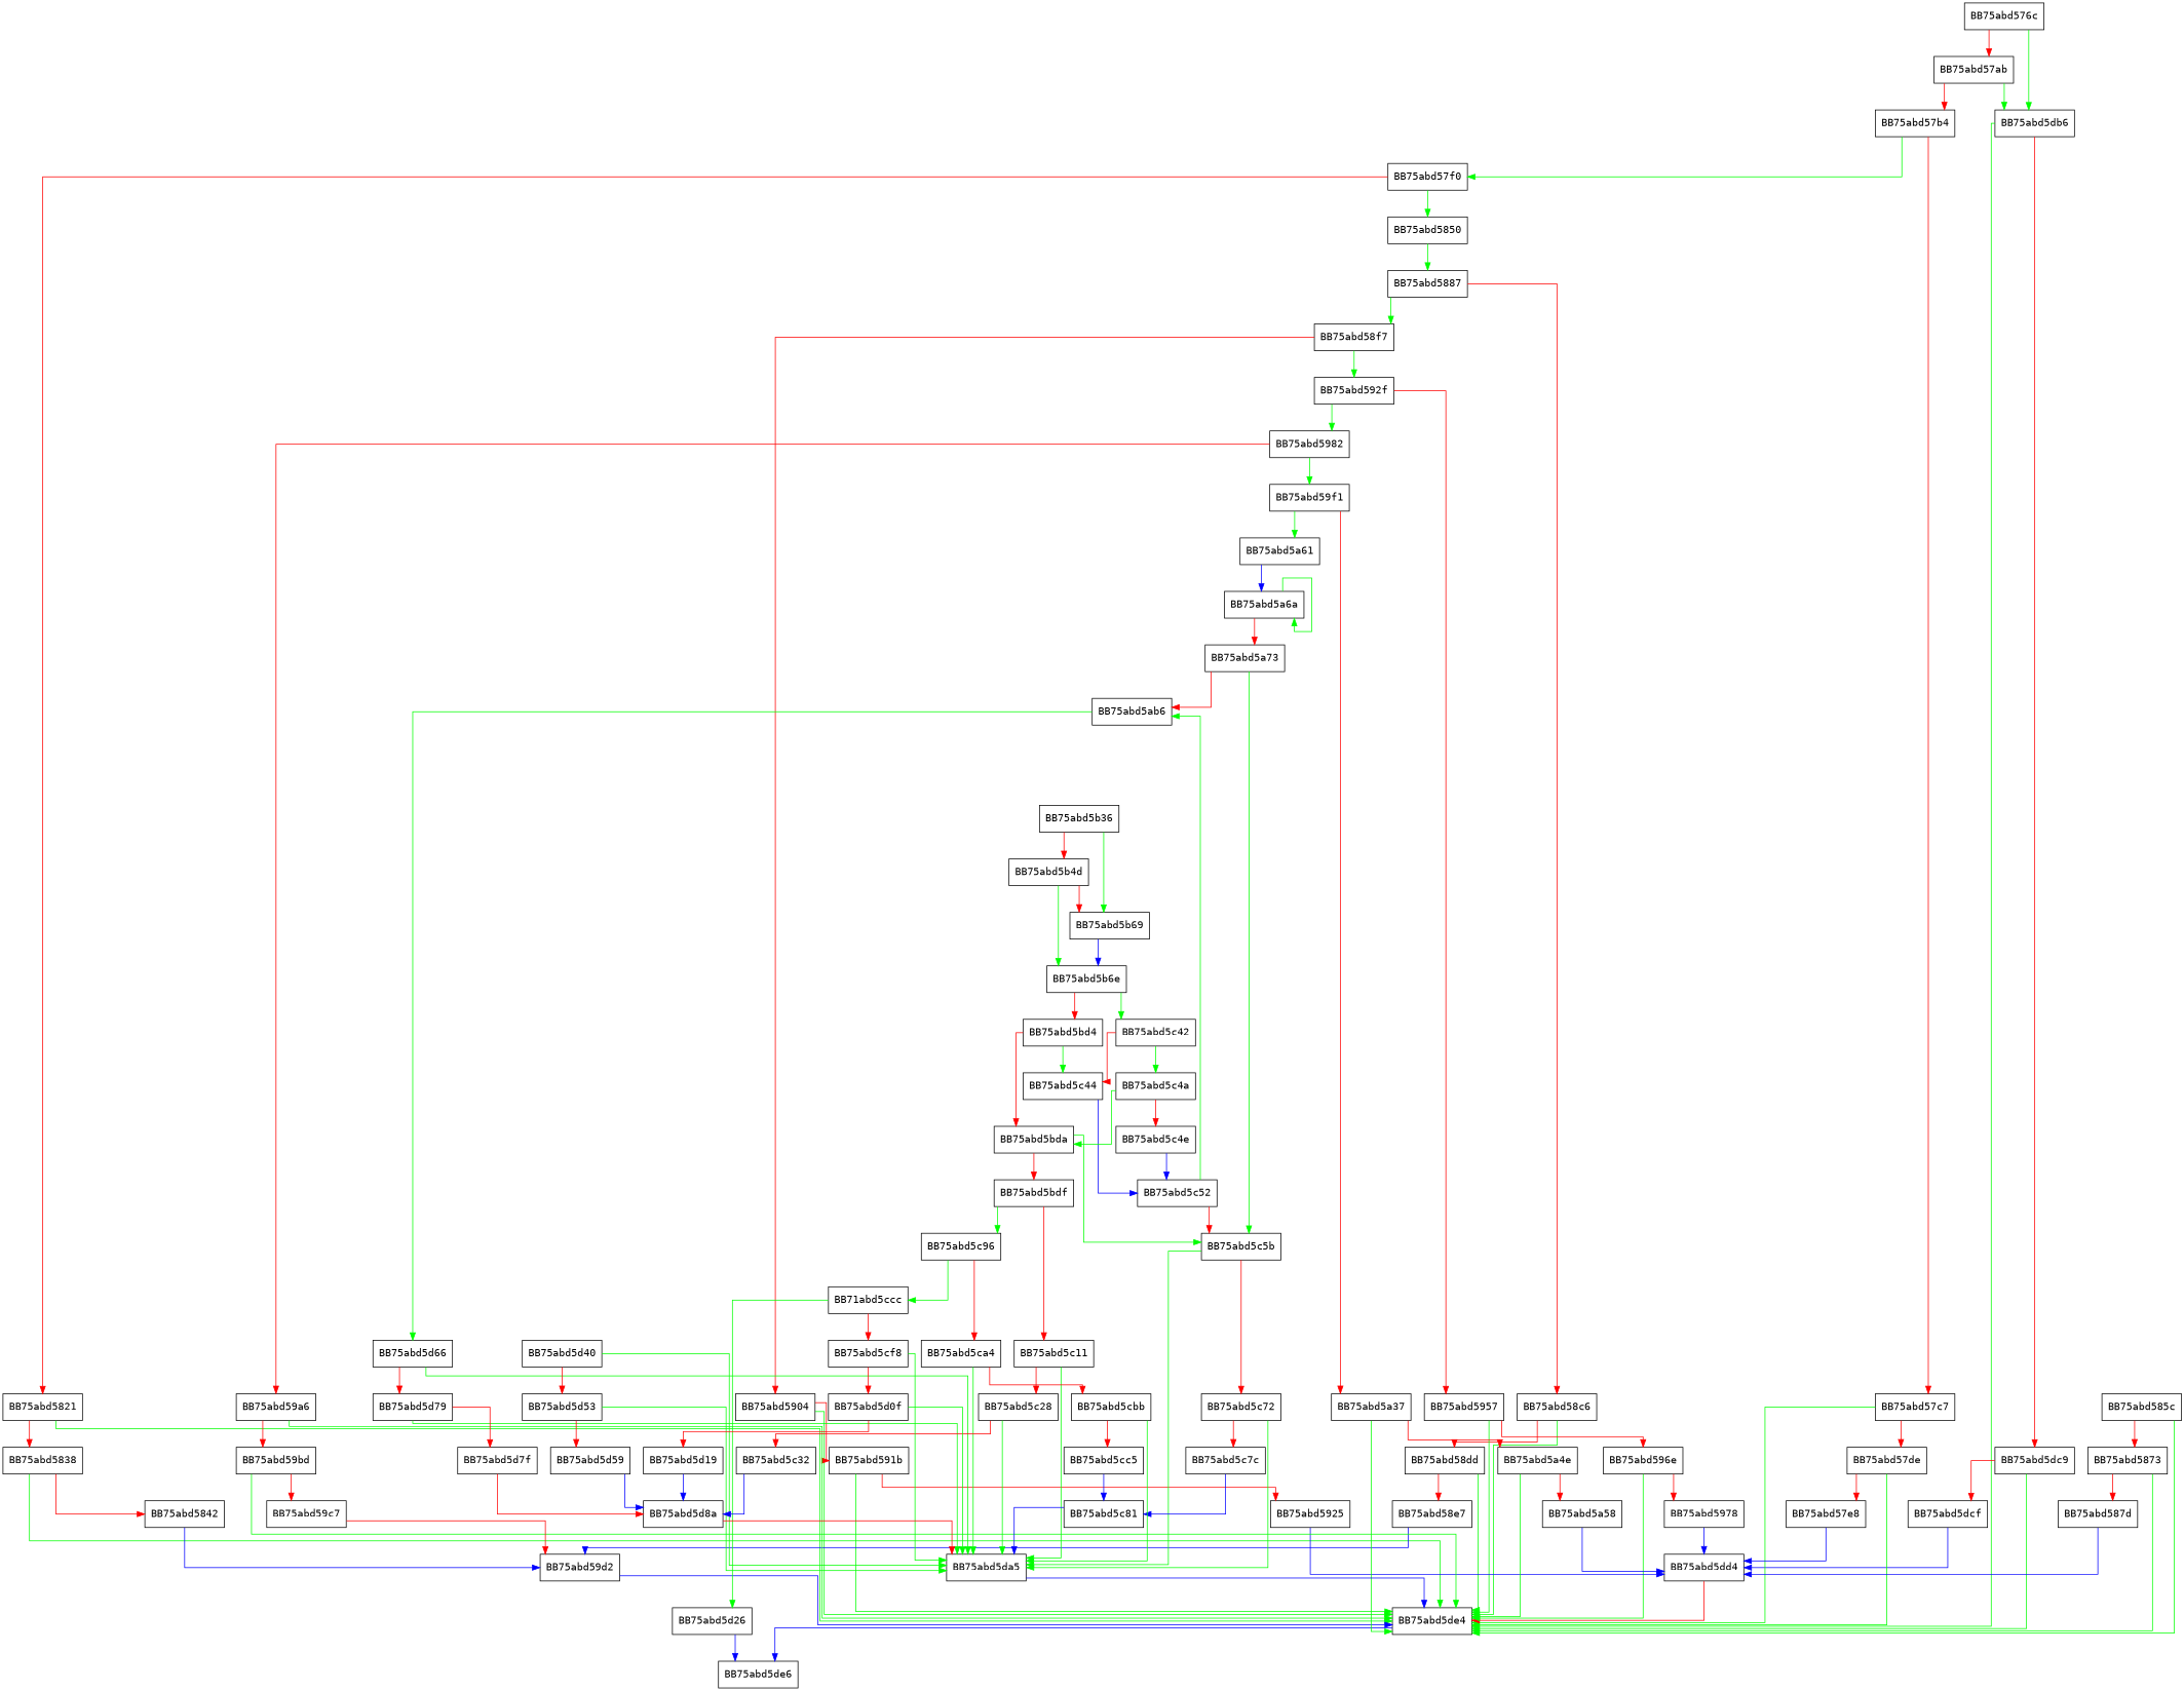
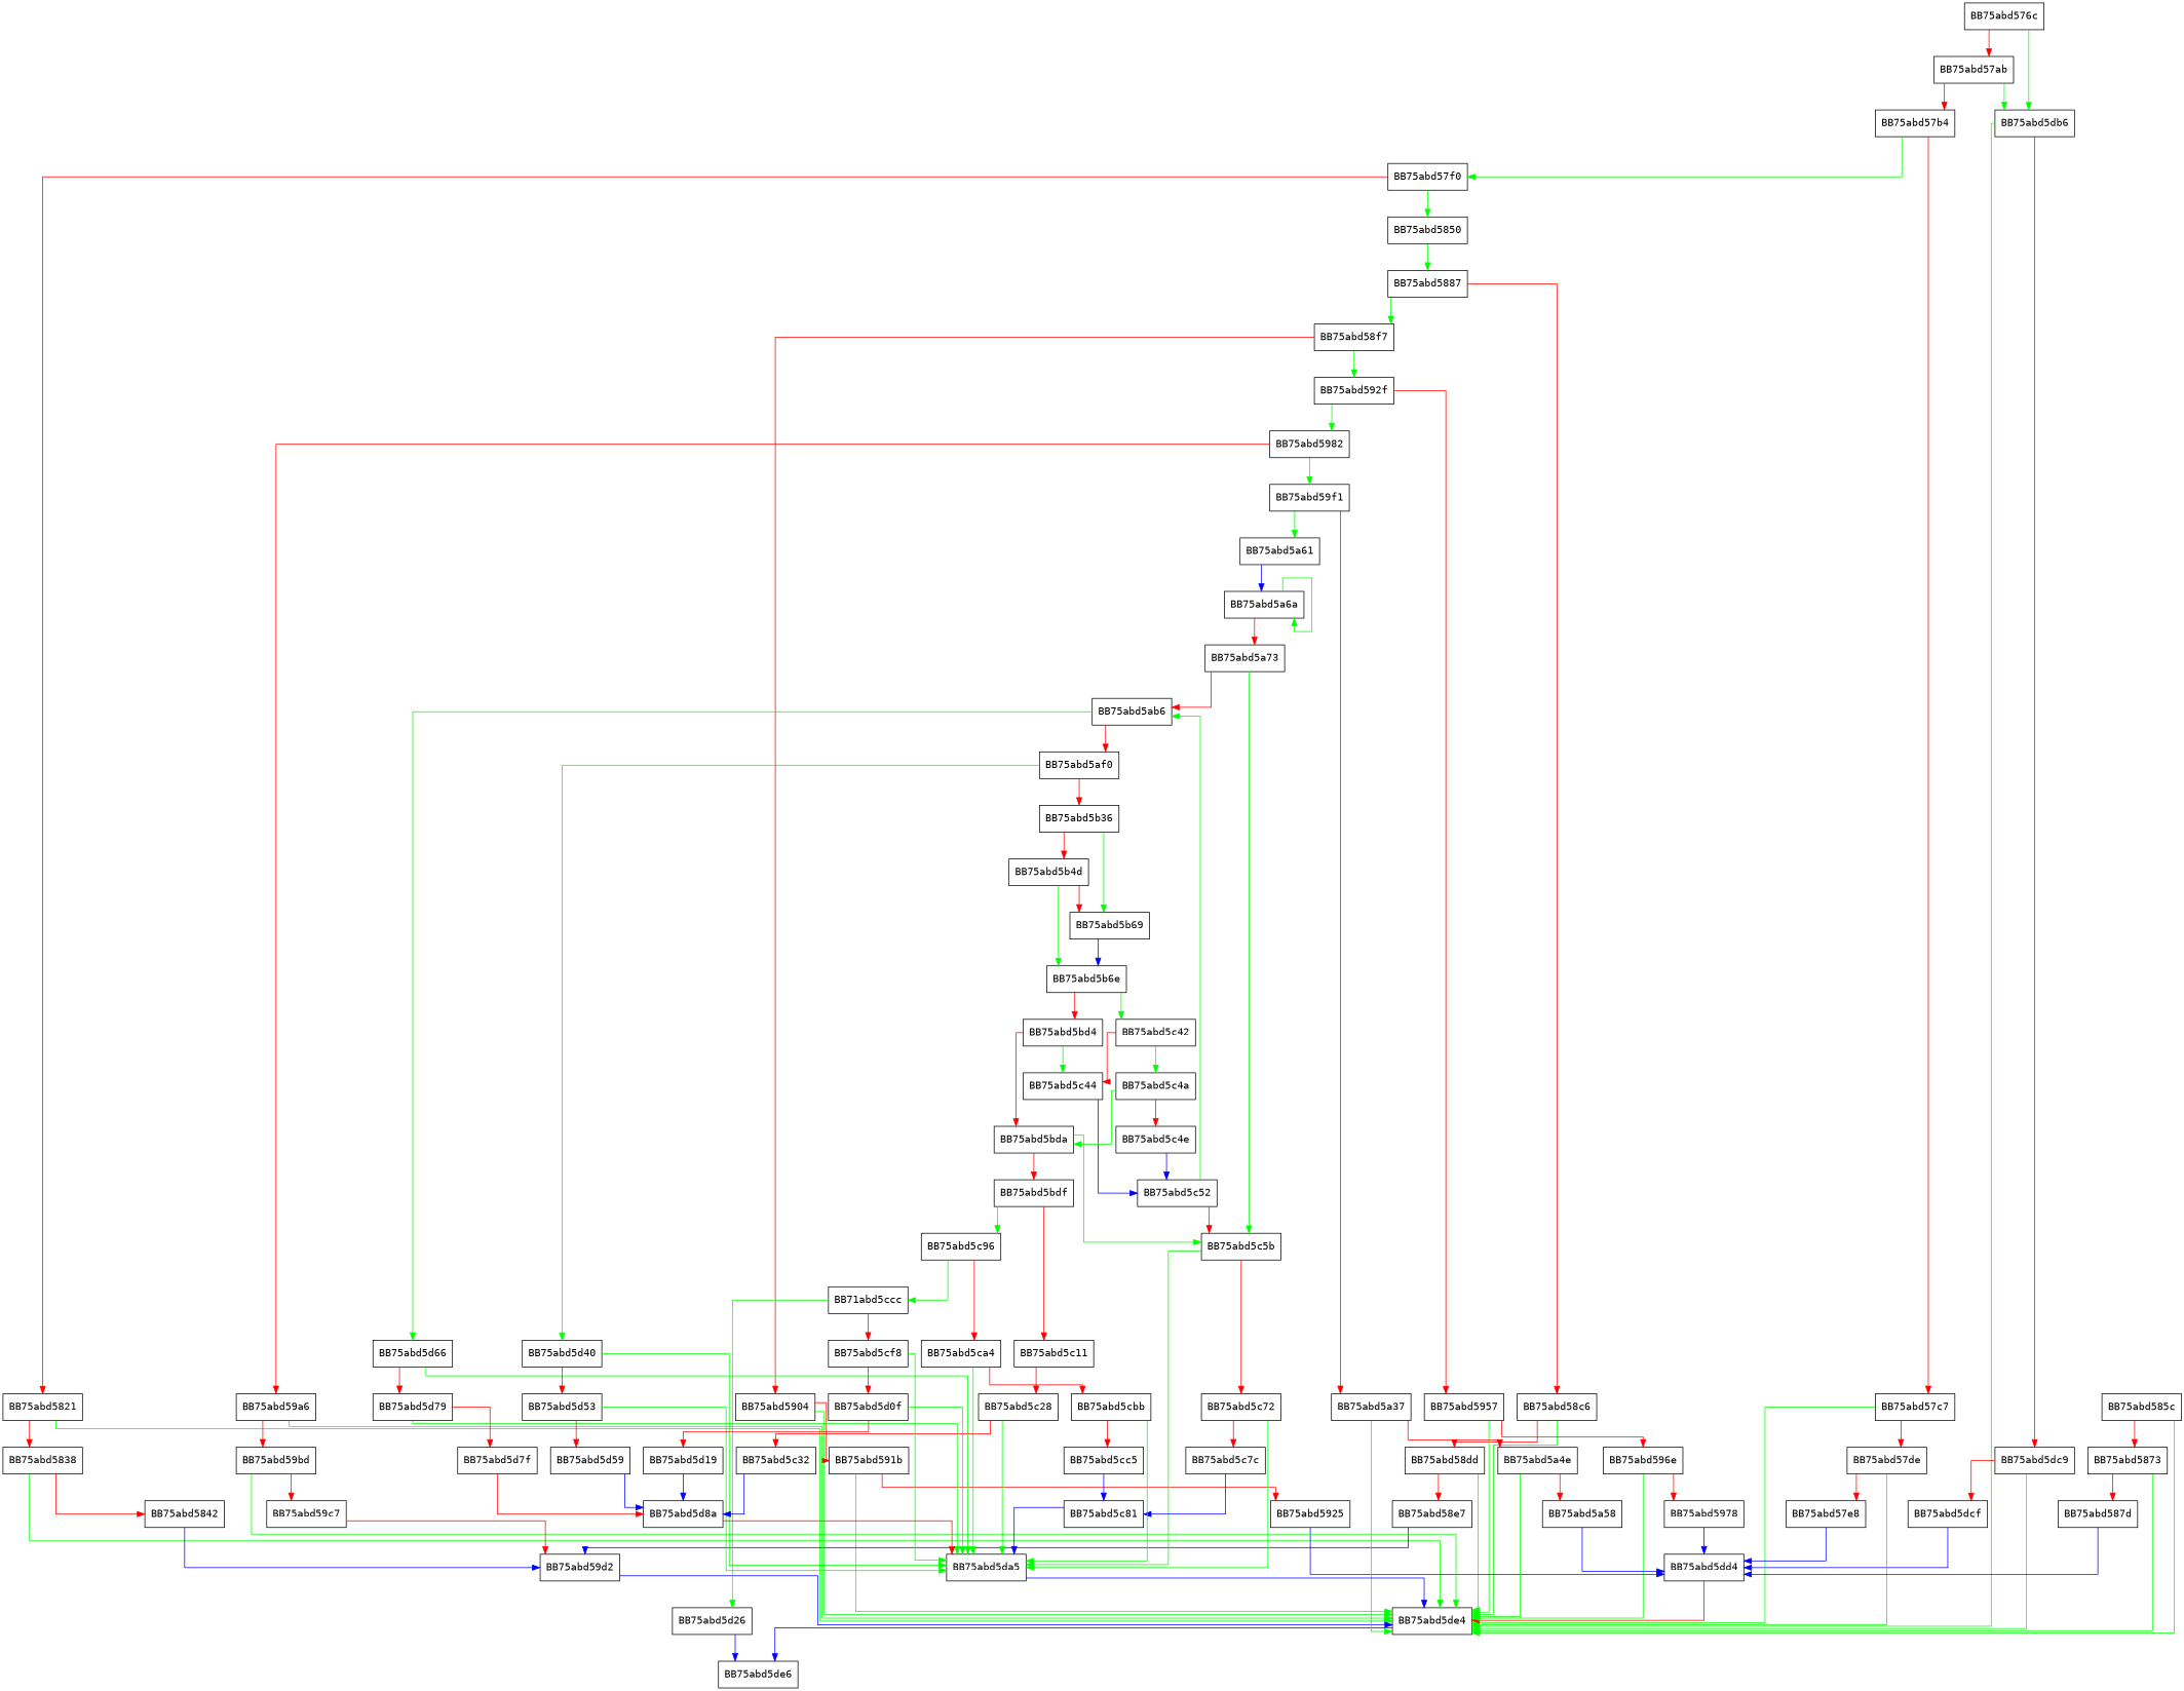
  digraph {
    fontname="DejaVu Sans Mono"
    splines=ortho
    node [fontname="DejaVu Sans Mono" shape=box]
    edge [color=red fontname="DejaVu Sans Mono"]
    BB75abd576c
    BB75abd5db6
    BB75abd57ab
    BB75abd5de4
    BB75abd5dc9
    BB75abd57b4
    BB75abd5de6
    BB75abd5dcf
    BB75abd57f0
    BB75abd57c7
    BB75abd5850
    BB75abd5821
    BB75abd57de
    BB75abd5887
    BB75abd5838
    BB75abd57e8
    BB75abd5dd4
    BB75abd58f7
    BB75abd58c6
    BB75abd585c
    BB75abd5873
    BB75abd5842
    BB75abd59d2
    BB75abd592f
    BB75abd5904
    BB75abd58dd
    BB75abd587d
    BB75abd5982
    BB75abd5957
    BB75abd591b
    BB75abd58e7
    BB75abd59f1
    BB75abd59a6
    BB75abd596e
    BB75abd5925
    BB75abd5a61
    BB75abd5a37
    BB75abd59bd
    BB75abd5978
    BB75abd5a6a
    BB75abd5a4e
    BB75abd59c7
    BB75abd5a73
    BB75abd5a58
    BB75abd5c5b
    BB75abd5ab6
    BB75abd5da5
    BB75abd5c72
    BB75abd5d66
+   BB75abd5af0
    BB75abd5c7c
    BB75abd5d79
    BB75abd5d40
    BB75abd5b36
    BB75abd5d7f
    BB75abd5d53
    BB75abd5b69
    BB75abd5b4d
    BB75abd5d59
    BB75abd5b6e
    BB75abd5c42
    BB75abd5bd4
    BB75abd5c44
    BB75abd5c4a
    BB75abd5bda
    BB75abd5c52
    BB75abd5c4e
    BB75abd5bdf
    BB75abd5c96
    BB75abd5c11
    n71 [label=BB71abd5ccc]
    BB75abd5ca4
    BB75abd5c28
    BB75abd5d26
    BB75abd5cf8
    BB75abd5cbb
    BB75abd5c32
    BB75abd5d8a
    BB75abd5c81
    BB75abd5d0f
    BB75abd5cc5
    BB75abd5d19
    BB75abd576c -> BB75abd5db6 [color=green]
    BB75abd576c -> BB75abd57ab
    BB75abd5db6 -> BB75abd5de4 [color=green]
    BB75abd5db6 -> BB75abd5dc9
    BB75abd57ab -> BB75abd5db6 [color=green]
    BB75abd57ab -> BB75abd57b4
    BB75abd5de4 -> BB75abd5de6 [color=blue]
    BB75abd5dc9 -> BB75abd5de4 [color=green]
    BB75abd5dc9 -> BB75abd5dcf
    BB75abd57b4 -> BB75abd57f0 [color=green]
    BB75abd57b4 -> BB75abd57c7
    BB75abd5dcf -> BB75abd5dd4 [color=blue]
    BB75abd57f0 -> BB75abd5850 [color=green]
    BB75abd57f0 -> BB75abd5821
    BB75abd57c7 -> BB75abd5de4 [color=green]
    BB75abd57c7 -> BB75abd57de
    BB75abd5850 -> BB75abd5887 [color=green]
    BB75abd5821 -> BB75abd5de4 [color=green]
    BB75abd5821 -> BB75abd5838
    BB75abd57de -> BB75abd5de4 [color=green]
    BB75abd57de -> BB75abd57e8
    BB75abd5887 -> BB75abd58f7 [color=green]
    BB75abd5887 -> BB75abd58c6
    BB75abd5838 -> BB75abd5de4 [color=green]
    BB75abd5838 -> BB75abd5842
    BB75abd57e8 -> BB75abd5dd4 [color=blue]
    BB75abd5dd4 -> BB75abd5de4
    BB75abd58f7 -> BB75abd592f [color=green]
    BB75abd58f7 -> BB75abd5904
    BB75abd58c6 -> BB75abd5de4 [color=green]
    BB75abd58c6 -> BB75abd58dd
    BB75abd585c -> BB75abd5de4 [color=green]
    BB75abd585c -> BB75abd5873
    BB75abd5873 -> BB75abd5de4 [color=green]
    BB75abd5873 -> BB75abd587d
    BB75abd5842 -> BB75abd59d2 [color=blue]
    BB75abd59d2 -> BB75abd5de4 [color=blue]
    BB75abd592f -> BB75abd5982 [color=green]
    BB75abd592f -> BB75abd5957
    BB75abd5904 -> BB75abd5de4 [color=green]
    BB75abd5904 -> BB75abd591b
    BB75abd58dd -> BB75abd5de4 [color=green]
    BB75abd58dd -> BB75abd58e7
    BB75abd587d -> BB75abd5dd4 [color=blue]
    BB75abd5982 -> BB75abd59f1 [color=green]
    BB75abd5982 -> BB75abd59a6
    BB75abd5957 -> BB75abd5de4 [color=green]
    BB75abd5957 -> BB75abd596e
    BB75abd591b -> BB75abd5de4 [color=green]
    BB75abd591b -> BB75abd5925
    BB75abd58e7 -> BB75abd59d2 [color=blue]
    BB75abd59f1 -> BB75abd5a61 [color=green]
    BB75abd59f1 -> BB75abd5a37
    BB75abd59a6 -> BB75abd5de4 [color=green]
    BB75abd59a6 -> BB75abd59bd
    BB75abd596e -> BB75abd5de4 [color=green]
    BB75abd596e -> BB75abd5978
    BB75abd5925 -> BB75abd5dd4 [color=blue]
    BB75abd5a61 -> BB75abd5a6a [color=blue]
    BB75abd5a37 -> BB75abd5de4 [color=green]
    BB75abd5a37 -> BB75abd5a4e
    BB75abd59bd -> BB75abd5de4 [color=green]
    BB75abd59bd -> BB75abd59c7
    BB75abd5978 -> BB75abd5dd4 [color=blue]
    BB75abd5a6a -> BB75abd5a6a [color=green]
    BB75abd5a6a -> BB75abd5a73
    BB75abd5a4e -> BB75abd5de4 [color=green]
    BB75abd5a4e -> BB75abd5a58
    BB75abd59c7 -> BB75abd59d2
    BB75abd5a73 -> BB75abd5c5b [color=green]
    BB75abd5a73 -> BB75abd5ab6
    BB75abd5a58 -> BB75abd5dd4 [color=blue]
    BB75abd5c5b -> BB75abd5da5 [color=green]
    BB75abd5c5b -> BB75abd5c72
    BB75abd5ab6 -> BB75abd5d66 [color=green]
+   BB75abd5ab6 -> BB75abd5af0
    BB75abd5da5 -> BB75abd5de4 [color=blue]
    BB75abd5c72 -> BB75abd5da5 [color=green]
    BB75abd5c72 -> BB75abd5c7c
    BB75abd5d66 -> BB75abd5da5 [color=green]
    BB75abd5d66 -> BB75abd5d79
+   BB75abd5af0 -> BB75abd5d40 [color=green]
+   BB75abd5af0 -> BB75abd5b36
    BB75abd5c7c -> BB75abd5c81 [color=blue]
    BB75abd5d79 -> BB75abd5da5 [color=green]
    BB75abd5d79 -> BB75abd5d7f
    BB75abd5d40 -> BB75abd5da5 [color=green]
    BB75abd5d40 -> BB75abd5d53
    BB75abd5b36 -> BB75abd5b69 [color=green]
    BB75abd5b36 -> BB75abd5b4d
    BB75abd5d7f -> BB75abd5d8a
    BB75abd5d53 -> BB75abd5da5 [color=green]
    BB75abd5d53 -> BB75abd5d59
    BB75abd5b69 -> BB75abd5b6e [color=blue]
    BB75abd5b4d -> BB75abd5b69
    BB75abd5b4d -> BB75abd5b6e [color=green]
    BB75abd5d59 -> BB75abd5d8a [color=blue]
    BB75abd5b6e -> BB75abd5c42 [color=green]
    BB75abd5b6e -> BB75abd5bd4
    BB75abd5c42 -> BB75abd5c44
    BB75abd5c42 -> BB75abd5c4a [color=green]
    BB75abd5bd4 -> BB75abd5c44 [color=green]
    BB75abd5bd4 -> BB75abd5bda
    BB75abd5c44 -> BB75abd5c52 [color=blue]
    BB75abd5c4a -> BB75abd5bda [color=green]
    BB75abd5c4a -> BB75abd5c4e
    BB75abd5bda -> BB75abd5c5b [color=green]
    BB75abd5bda -> BB75abd5bdf
    BB75abd5c52 -> BB75abd5c5b
    BB75abd5c52 -> BB75abd5ab6 [color=green]
    BB75abd5c4e -> BB75abd5c52 [color=blue]
    BB75abd5bdf -> BB75abd5c96 [color=green]
    BB75abd5bdf -> BB75abd5c11
    BB75abd5c96 -> n71 [color=green]
    BB75abd5c96 -> BB75abd5ca4
-   BB75abd5c11 -> BB75abd5da5 [color=green]
    BB75abd5c11 -> BB75abd5c28
    n71 -> BB75abd5d26 [color=green]
    n71 -> BB75abd5cf8
    BB75abd5ca4 -> BB75abd5da5 [color=green]
    BB75abd5ca4 -> BB75abd5cbb
    BB75abd5c28 -> BB75abd5da5 [color=green]
    BB75abd5c28 -> BB75abd5c32
    BB75abd5d26 -> BB75abd5de6 [color=blue]
    BB75abd5cf8 -> BB75abd5da5 [color=green]
    BB75abd5cf8 -> BB75abd5d0f
    BB75abd5cbb -> BB75abd5da5 [color=green]
    BB75abd5cbb -> BB75abd5cc5
    BB75abd5c32 -> BB75abd5d8a [color=blue]
    BB75abd5d8a -> BB75abd5da5
    BB75abd5c81 -> BB75abd5da5 [color=blue]
    BB75abd5d0f -> BB75abd5da5 [color=green]
    BB75abd5d0f -> BB75abd5d19
    BB75abd5cc5 -> BB75abd5c81 [color=blue]
    BB75abd5d19 -> BB75abd5d8a [color=blue]
  }
